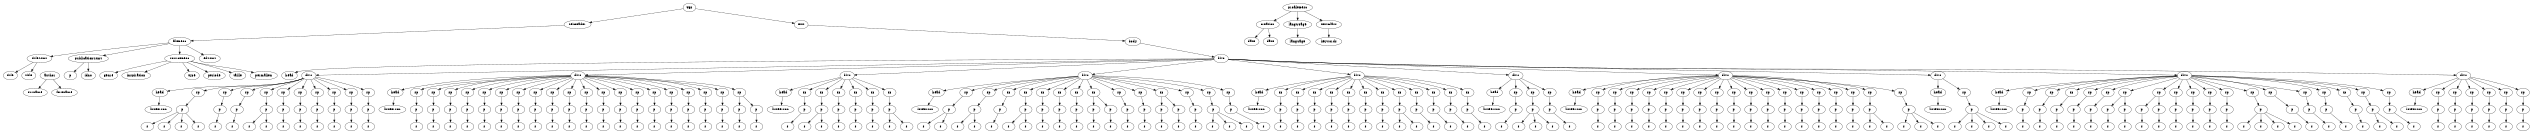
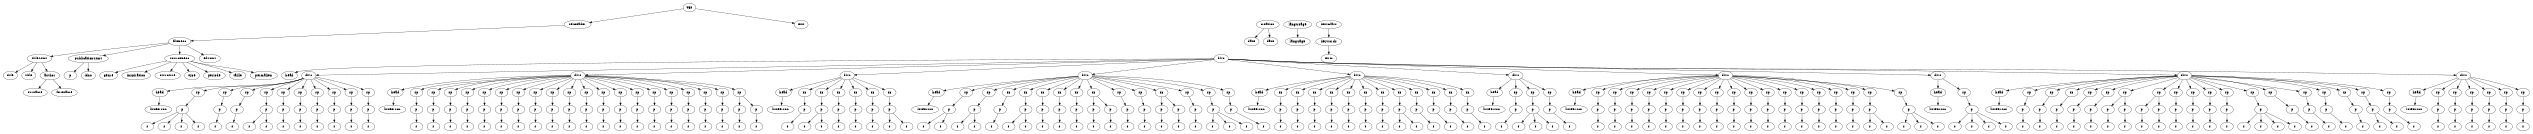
  digraph {
    n1 [label=TEI]
    n2 [label=teiHeader]
    n3 [label=text]
    n4 [label=fileDesc]
-   n5 [label=body]
    n6 [label=titleStmt]
    n7 [label=publicationStmt]
    n8 [label=sourceDesc]
    n9 [label=edStmt]
-   n10 [label=profileDesc]
    n11 [label=creation]
    n12 [label=langUsage]
    n13 [label=textClass]
    n14 [label=title]
    n15 [label=title]
    n16 [label=author]
    n17 [label=p]
    n18 [label=idno]
    n19 [label=genre]
    n20 [label=inspiration]
+   n21 [label=structure]
    n22 [label=type]
    n23 [label=periode]
    n24 [label=taille]
    n25 [label=permalien]
    n26 [label=surname]
    n27 [label=forename]
    n28 [label=date]
    n29 [label=date]
    n30 [label=language]
    n31 [label=keywords]
+   n32 [label=term]
    n33 [label=div3]
    n34 [label=head]
    n35 [label=div2]
    n36 [label=div2]
    n37 [label=div2]
    n38 [label=div2]
    n39 [label=div2]
    n40 [label=div2]
    n41 [label=div2]
    n42 [label=div2]
    n43 [label=div2]
    n44 [label=div2]
    n45 [label=head]
    n46 [label=sp]
    n47 [label=sp]
    n48 [label=sp]
    n49 [label=sp]
    n50 [label=sp]
    n51 [label=sp]
    n52 [label=sp]
    n53 [label=sp]
    n54 [label=sp]
    n55 [label=sp]
    n56 [label=head]
    n57 [label=sp]
    n58 [label=sp]
    n59 [label=sp]
    n60 [label=sp]
    n61 [label=sp]
    n62 [label=sp]
    n63 [label=sp]
    n64 [label=sp]
    n65 [label=sp]
    n66 [label=sp]
    n67 [label=sp]
    n68 [label=sp]
    n69 [label=sp]
    n70 [label=sp]
    n71 [label=sp]
    n72 [label=sp]
    n73 [label=sp]
    n74 [label=sp]
    n75 [label=sp]
    n76 [label=sp]
    n77 [label=head]
    n78 [label=sp]
    n79 [label=sp]
    n80 [label=sp]
    n81 [label=sp]
    n82 [label=sp]
    n83 [label=sp]
    n84 [label=head]
    n85 [label=sp]
    n86 [label=sp]
    n87 [label=sp]
    n88 [label=sp]
    n89 [label=sp]
    n90 [label=sp]
    n91 [label=sp]
    n92 [label=sp]
    n93 [label=sp]
    n94 [label=sp]
    n95 [label=sp]
    n96 [label=sp]
    n97 [label=sp]
    n98 [label=sp]
    n99 [label=head]
    n100 [label=sp]
    n101 [label=sp]
    n102 [label=sp]
    n103 [label=sp]
    n104 [label=sp]
    n105 [label=sp]
    n106 [label=sp]
    n107 [label=sp]
    n108 [label=sp]
    n109 [label=sp]
    n110 [label=sp]
    n111 [label=sp]
    n112 [label=head]
    n113 [label=sp]
    n114 [label=sp]
    n115 [label=sp]
    n116 [label=head]
    n117 [label=sp]
    n118 [label=sp]
    n119 [label=sp]
    n120 [label=sp]
    n121 [label=sp]
    n122 [label=sp]
    n123 [label=sp]
    n124 [label=sp]
    n125 [label=sp]
    n126 [label=sp]
    n127 [label=sp]
    n128 [label=sp]
    n129 [label=sp]
    n130 [label=sp]
    n131 [label=sp]
    n132 [label=sp]
    n133 [label=sp]
    n134 [label=sp]
    n135 [label=head]
    n136 [label=sp]
    n137 [label=head]
    n138 [label=sp]
    n139 [label=sp]
    n140 [label=sp]
    n141 [label=sp]
    n142 [label=sp]
    n143 [label=sp]
    n144 [label=sp]
    n145 [label=sp]
    n146 [label=sp]
    n147 [label=sp]
    n148 [label=sp]
    n149 [label=sp]
    n150 [label=sp]
    n151 [label=sp]
    n152 [label=sp]
    n153 [label=sp]
    n154 [label=sp]
    n155 [label=sp]
    n156 [label=head]
    n157 [label=sp]
    n158 [label=sp]
    n159 [label=sp]
    n160 [label=sp]
    n161 [label=sp]
    n162 [label=sp]
    n163 [label=listPerson]
    n164 [label=p]
    n165 [label=p]
    n166 [label=p]
    n167 [label=p]
    n168 [label=p]
    n169 [label=p]
    n170 [label=p]
    n171 [label=p]
    n172 [label=p]
    n173 [label=p]
    n174 [label=s]
    n175 [label=s]
    n176 [label=s]
    n177 [label=s]
    n178 [label=s]
    n179 [label=s]
    n180 [label=s]
    n181 [label=s]
    n182 [label=s]
    n183 [label=s]
    n184 [label=s]
    n185 [label=s]
    n186 [label=s]
    n187 [label=s]
    n188 [label=listPerson]
    n189 [label=p]
    n190 [label=p]
    n191 [label=p]
    n192 [label=p]
    n193 [label=p]
    n194 [label=p]
    n195 [label=p]
    n196 [label=p]
    n197 [label=p]
    n198 [label=p]
    n199 [label=p]
    n200 [label=p]
    n201 [label=p]
    n202 [label=p]
    n203 [label=p]
    n204 [label=p]
    n205 [label=p]
    n206 [label=p]
    n207 [label=p]
    n208 [label=p]
    n209 [label=p]
    n210 [label=s]
    n211 [label=s]
    n212 [label=s]
    n213 [label=s]
    n214 [label=s]
    n215 [label=s]
    n216 [label=s]
    n217 [label=s]
    n218 [label=s]
    n219 [label=s]
    n220 [label=s]
    n221 [label=s]
    n222 [label=s]
    n223 [label=s]
    n224 [label=s]
    n225 [label=s]
    n226 [label=s]
    n227 [label=s]
    n228 [label=s]
    n229 [label=s]
    n230 [label=s]
    n231 [label=listPerson]
    n232 [label=p]
    n233 [label=p]
    n234 [label=p]
    n235 [label=p]
    n236 [label=p]
    n237 [label=p]
    n238 [label=s]
    n239 [label=s]
    n240 [label=s]
    n241 [label=s]
    n242 [label=s]
    n243 [label=s]
    n244 [label=s]
    n245 [label=s]
    n246 [label=listPerson]
    n247 [label=p]
    n248 [label=p]
    n249 [label=p]
    n250 [label=p]
    n251 [label=p]
    n252 [label=p]
    n253 [label=p]
    n254 [label=p]
    n255 [label=p]
    n256 [label=p]
    n257 [label=p]
    n258 [label=p]
    n259 [label=p]
    n260 [label=p]
    n261 [label=p]
    n262 [label=p]
    n263 [label=s]
    n264 [label=s]
    n265 [label=s]
    n266 [label=s]
    n267 [label=s]
    n268 [label=s]
    n269 [label=s]
    n270 [label=s]
    n271 [label=s]
    n272 [label=s]
    n273 [label=s]
    n274 [label=s]
    n275 [label=s]
    n276 [label=s]
    n277 [label=s]
    n278 [label=s]
    n279 [label=s]
    n280 [label=s]
    n281 [label=s]
    n282 [label=s]
    n283 [label=s]
    n284 [label=listPerson]
    n285 [label=p]
    n286 [label=p]
    n287 [label=p]
    n288 [label=p]
    n289 [label=p]
    n290 [label=p]
    n291 [label=p]
    n292 [label=p]
    n293 [label=p]
    n294 [label=p]
    n295 [label=p]
    n296 [label=p]
    n297 [label=s]
    n298 [label=s]
    n299 [label=s]
    n300 [label=s]
    n301 [label=s]
    n302 [label=s]
    n303 [label=s]
    n304 [label=s]
    n305 [label=s]
    n306 [label=s]
    n307 [label=s]
    n308 [label=s]
    n309 [label=s]
    n310 [label=listPerson]
    n311 [label=p]
    n312 [label=p]
    n313 [label=p]
    n314 [label=s]
    n315 [label=s]
    n316 [label=s]
    n317 [label=s]
    n318 [label=s]
    n319 [label=listPerson]
    n320 [label=p]
    n321 [label=p]
    n322 [label=p]
    n323 [label=p]
    n324 [label=p]
    n325 [label=p]
    n326 [label=p]
    n327 [label=p]
    n328 [label=p]
    n329 [label=p]
    n330 [label=p]
    n331 [label=p]
    n332 [label=p]
    n333 [label=p]
    n334 [label=p]
    n335 [label=p]
    n336 [label=p]
    n337 [label=p]
    n338 [label=s]
    n339 [label=s]
    n340 [label=s]
    n341 [label=s]
    n342 [label=s]
    n343 [label=s]
    n344 [label=s]
    n345 [label=s]
    n346 [label=s]
    n347 [label=s]
    n348 [label=s]
    n349 [label=s]
    n350 [label=s]
    n351 [label=s]
    n352 [label=s]
    n353 [label=s]
    n354 [label=s]
    n355 [label=s]
    n356 [label=s]
    n357 [label=s]
    n358 [label=s]
    n359 [label=listPerson]
    n360 [label=p]
    n361 [label=s]
    n362 [label=s]
    n363 [label=s]
    n364 [label=s]
    n365 [label=listPerson]
    n366 [label=p]
    n367 [label=p]
    n368 [label=p]
    n369 [label=p]
    n370 [label=p]
    n371 [label=p]
    n372 [label=p]
    n373 [label=p]
    n374 [label=p]
    n375 [label=p]
    n376 [label=p]
    n377 [label=p]
    n378 [label=p]
    n379 [label=p]
    n380 [label=p]
    n381 [label=p]
    n382 [label=p]
    n383 [label=p]
    n384 [label=p]
    n385 [label=p]
    n386 [label=s]
    n387 [label=s]
    n388 [label=s]
    n389 [label=s]
    n390 [label=s]
    n391 [label=s]
    n392 [label=s]
    n393 [label=s]
    n394 [label=s]
    n395 [label=s]
    n396 [label=s]
    n397 [label=s]
    n398 [label=s]
    n399 [label=s]
    n400 [label=s]
    n401 [label=s]
    n402 [label=s]
    n403 [label=s]
    n404 [label=s]
    n405 [label=s]
    n406 [label=s]
    n407 [label=s]
    n408 [label=s]
    n409 [label=s]
    n410 [label=listPerson]
    n411 [label=p]
    n412 [label=p]
    n413 [label=p]
    n414 [label=p]
    n415 [label=p]
    n416 [label=p]
    n417 [label=s]
    n418 [label=s]
    n419 [label=s]
    n420 [label=s]
    n421 [label=s]
    n422 [label=s]
    n1 -> n2
    n1 -> n3
    n2 -> n4
-   n3 -> n5
    n4 -> n6
    n4 -> n7
    n4 -> n8
    n4 -> n9
-   n5 -> n33
    n6 -> n14
    n6 -> n15
+   n6 -> n16
    n7 -> n17
    n7 -> n18
    n8 -> n19
    n8 -> n20
+   n8 -> n21
    n8 -> n22
    n8 -> n23
    n8 -> n24
    n8 -> n25
-   n10 -> n11
-   n10 -> n12
-   n10 -> n13
    n11 -> n28
    n11 -> n29
    n12 -> n30
    n13 -> n31
    n16 -> n26
    n16 -> n27
+   n31 -> n32
    n33 -> n34
    n33 -> n35
    n33 -> n36
    n33 -> n37
    n33 -> n38
    n33 -> n39
    n33 -> n40
    n33 -> n41
    n33 -> n42
    n33 -> n43
    n33 -> n44
    n35 -> n45
    n35 -> n46
    n35 -> n47
    n35 -> n48
    n35 -> n49
    n35 -> n50
    n35 -> n51
    n35 -> n52
    n35 -> n53
    n35 -> n54
    n35 -> n55
    n36 -> n56
    n36 -> n57
    n36 -> n58
    n36 -> n59
    n36 -> n60
    n36 -> n61
    n36 -> n62
    n36 -> n63
    n36 -> n64
    n36 -> n65
    n36 -> n66
    n36 -> n67
    n36 -> n68
    n36 -> n69
    n36 -> n70
    n36 -> n71
    n36 -> n72
    n36 -> n73
    n36 -> n74
    n36 -> n75
    n36 -> n76
    n37 -> n77
    n37 -> n78
    n37 -> n79
    n37 -> n80
    n37 -> n81
    n37 -> n82
    n37 -> n83
    n38 -> n84
    n38 -> n85
    n38 -> n86
    n38 -> n87
    n38 -> n88
    n38 -> n89
    n38 -> n90
    n38 -> n91
    n38 -> n92
    n38 -> n93
    n38 -> n94
    n38 -> n95
    n38 -> n96
    n38 -> n97
    n38 -> n98
    n39 -> n99
    n39 -> n100
    n39 -> n101
    n39 -> n102
    n39 -> n103
    n39 -> n104
    n39 -> n105
    n39 -> n106
    n39 -> n107
    n39 -> n108
    n39 -> n109
    n39 -> n110
    n39 -> n111
    n40 -> n112
    n40 -> n113
    n40 -> n114
    n40 -> n115
    n41 -> n116
    n41 -> n117
    n41 -> n118
    n41 -> n119
    n41 -> n120
    n41 -> n121
    n41 -> n122
    n41 -> n123
    n41 -> n124
    n41 -> n125
    n41 -> n126
    n41 -> n127
    n41 -> n128
    n41 -> n129
    n41 -> n130
    n41 -> n131
    n41 -> n132
    n41 -> n133
    n41 -> n134
    n42 -> n135
    n42 -> n136
    n43 -> n137
    n43 -> n138
    n43 -> n139
    n43 -> n140
    n43 -> n141
    n43 -> n142
    n43 -> n143
    n43 -> n144
    n43 -> n145
    n43 -> n146
    n43 -> n147
    n43 -> n148
    n43 -> n149
    n43 -> n150
    n43 -> n151
    n43 -> n152
    n43 -> n153
    n43 -> n154
    n43 -> n155
    n44 -> n156
    n44 -> n157
    n44 -> n158
    n44 -> n159
    n44 -> n160
    n44 -> n161
    n44 -> n162
    n45 -> n163
    n46 -> n164
    n47 -> n165
    n48 -> n166
    n49 -> n167
    n50 -> n168
    n51 -> n169
    n52 -> n170
    n53 -> n171
    n54 -> n172
    n55 -> n173
    n56 -> n188
    n57 -> n189
    n58 -> n190
    n59 -> n191
    n60 -> n192
    n61 -> n193
    n62 -> n194
    n63 -> n195
    n64 -> n196
    n65 -> n197
    n66 -> n198
    n67 -> n199
    n68 -> n200
    n69 -> n201
    n70 -> n202
    n71 -> n203
    n72 -> n204
    n73 -> n205
    n74 -> n206
    n75 -> n207
    n76 -> n208
    n76 -> n209
    n77 -> n231
    n78 -> n232
    n79 -> n233
    n80 -> n234
    n81 -> n235
    n82 -> n236
    n83 -> n237
    n84 -> n246
    n85 -> n247
    n86 -> n248
    n87 -> n249
    n88 -> n250
    n89 -> n251
    n90 -> n252
    n91 -> n253
    n92 -> n254
    n92 -> n255
    n93 -> n256
    n94 -> n257
    n95 -> n258
    n95 -> n259
    n96 -> n260
    n97 -> n261
    n98 -> n262
    n99 -> n284
    n100 -> n285
    n101 -> n286
    n102 -> n287
    n103 -> n288
    n104 -> n289
    n105 -> n290
    n106 -> n291
    n107 -> n292
    n108 -> n293
    n109 -> n294
    n110 -> n295
    n111 -> n296
    n112 -> n310
    n113 -> n311
    n114 -> n312
    n115 -> n313
    n116 -> n319
    n117 -> n320
    n118 -> n321
    n119 -> n322
    n120 -> n323
    n121 -> n324
    n122 -> n325
    n123 -> n326
    n124 -> n327
    n125 -> n328
    n126 -> n329
    n127 -> n330
    n128 -> n331
    n129 -> n332
    n130 -> n333
    n131 -> n334
    n132 -> n335
    n133 -> n336
    n134 -> n337
    n135 -> n359
    n136 -> n360
    n137 -> n365
    n138 -> n366
    n139 -> n367
    n140 -> n368
    n141 -> n369
    n142 -> n370
    n143 -> n371
    n143 -> n372
    n144 -> n373
    n144 -> n374
    n145 -> n375
    n146 -> n376
    n147 -> n377
    n148 -> n378
    n149 -> n379
    n150 -> n380
    n151 -> n381
    n152 -> n382
    n153 -> n383
    n154 -> n384
    n155 -> n385
    n156 -> n410
    n157 -> n411
    n158 -> n412
    n159 -> n413
    n160 -> n414
    n161 -> n415
    n162 -> n416
    n164 -> n174
    n164 -> n175
    n164 -> n176
    n164 -> n177
    n165 -> n178
    n166 -> n179
    n167 -> n180
    n167 -> n181
    n168 -> n182
    n169 -> n183
    n170 -> n184
    n171 -> n185
    n172 -> n186
    n173 -> n187
    n189 -> n210
    n190 -> n211
    n191 -> n212
    n192 -> n213
    n193 -> n214
    n194 -> n215
    n195 -> n216
    n196 -> n217
    n197 -> n218
    n198 -> n219
    n199 -> n220
    n200 -> n221
    n201 -> n222
    n202 -> n223
    n203 -> n224
    n204 -> n225
    n205 -> n226
    n206 -> n227
    n207 -> n228
    n208 -> n229
    n209 -> n230
    n232 -> n238
    n233 -> n239
    n233 -> n240
    n234 -> n241
    n235 -> n242
    n236 -> n243
    n237 -> n244
    n237 -> n245
    n247 -> n263
    n247 -> n264
    n248 -> n265
    n248 -> n266
    n249 -> n267
    n250 -> n268
    n250 -> n269
    n251 -> n270
    n252 -> n271
    n253 -> n272
    n254 -> n273
    n255 -> n274
    n256 -> n275
    n257 -> n276
    n258 -> n277
    n259 -> n278
    n260 -> n279
    n261 -> n280
    n261 -> n281
    n261 -> n282
    n262 -> n283
    n285 -> n297
    n286 -> n298
    n287 -> n299
    n288 -> n300
    n289 -> n301
    n290 -> n302
    n291 -> n303
    n292 -> n304
    n292 -> n305
    n293 -> n306
    n294 -> n307
    n295 -> n308
    n296 -> n309
    n311 -> n314
    n312 -> n315
    n312 -> n316
    n312 -> n317
    n313 -> n318
    n320 -> n338
    n321 -> n339
    n322 -> n340
    n323 -> n341
    n324 -> n342
    n325 -> n343
    n326 -> n344
    n327 -> n345
    n328 -> n346
    n329 -> n347
    n330 -> n348
    n331 -> n349
    n332 -> n350
    n333 -> n351
    n334 -> n352
    n335 -> n353
    n336 -> n354
    n336 -> n355
    n337 -> n356
    n337 -> n357
    n337 -> n358
    n360 -> n361
    n360 -> n362
    n360 -> n363
    n360 -> n364
    n366 -> n386
    n367 -> n387
    n368 -> n388
    n369 -> n389
    n370 -> n390
    n371 -> n391
    n372 -> n392
    n373 -> n393
    n374 -> n394
    n375 -> n395
    n376 -> n396
    n377 -> n397
    n378 -> n398
    n379 -> n399
    n379 -> n400
    n379 -> n401
    n379 -> n402
    n380 -> n403
    n381 -> n404
    n382 -> n405
    n383 -> n406
    n384 -> n407
    n384 -> n408
    n385 -> n409
    n411 -> n417
    n412 -> n418
    n413 -> n419
    n414 -> n420
    n415 -> n421
    n416 -> n422
  }
